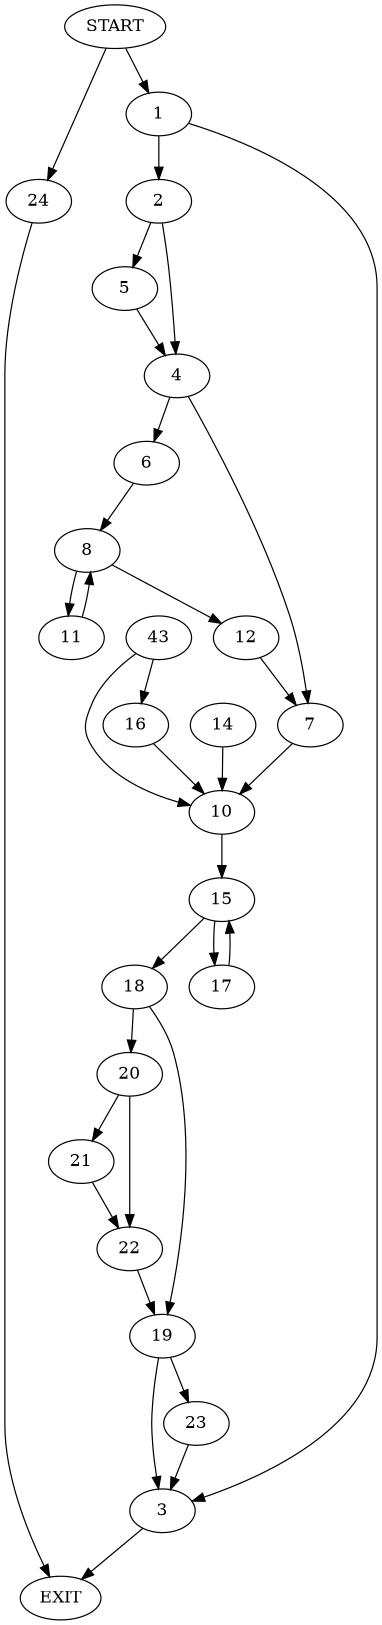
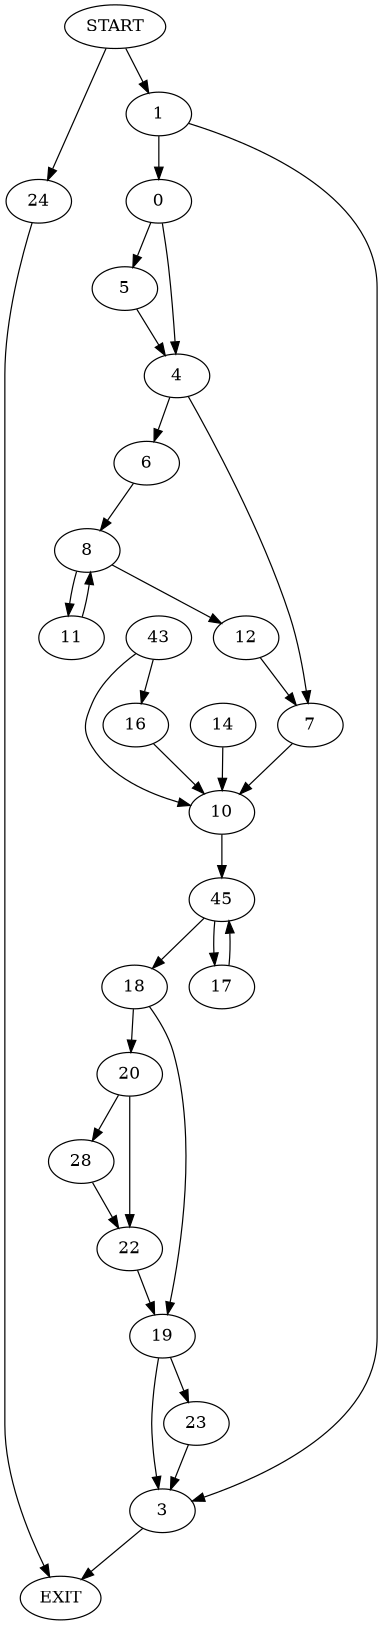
  digraph {
    n1 [label=START]
    1
    24
-   2
+   2 [label=0]
    3
    n6 [label=EXIT]
    4
    5
    6
    7
    8
    10
    11
    12
-   15
+   15 [label=45]
    n16 [label=43]
    16
    14
    17
    18
    19
    20
    23
-   21
+   21 [label=28]
    22
    n1 -> 1
    n1 -> 24
    1 -> 2
    1 -> 3
    24 -> n6
    2 -> 4
    2 -> 5
    3 -> n6
    4 -> 6
    4 -> 7
    5 -> 4
    6 -> 8
    7 -> 10
    8 -> 11
    8 -> 12
    10 -> 15
    11 -> 8
    12 -> 7
    15 -> 17
    15 -> 18
    n16 -> 10
    n16 -> 16
    16 -> 10
    14 -> 10
    17 -> 15
    18 -> 19
    18 -> 20
    19 -> 3
    19 -> 23
    20 -> 21
    20 -> 22
    23 -> 3
    21 -> 22
    22 -> 19
  }
